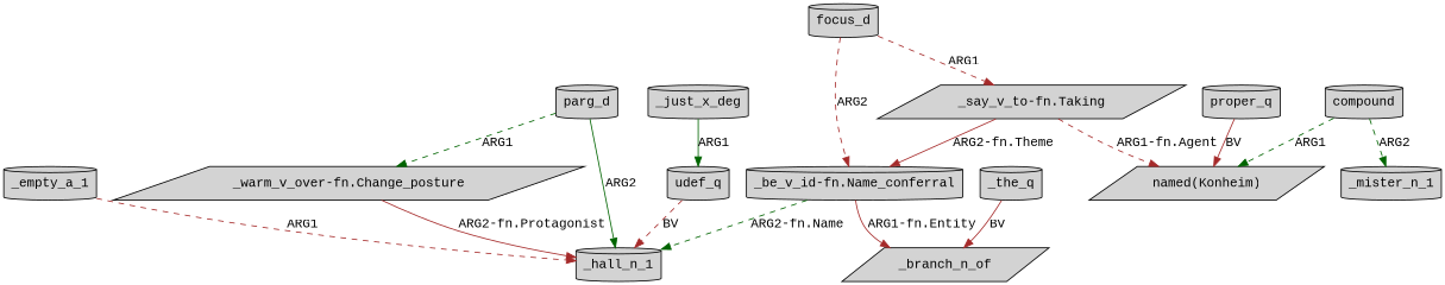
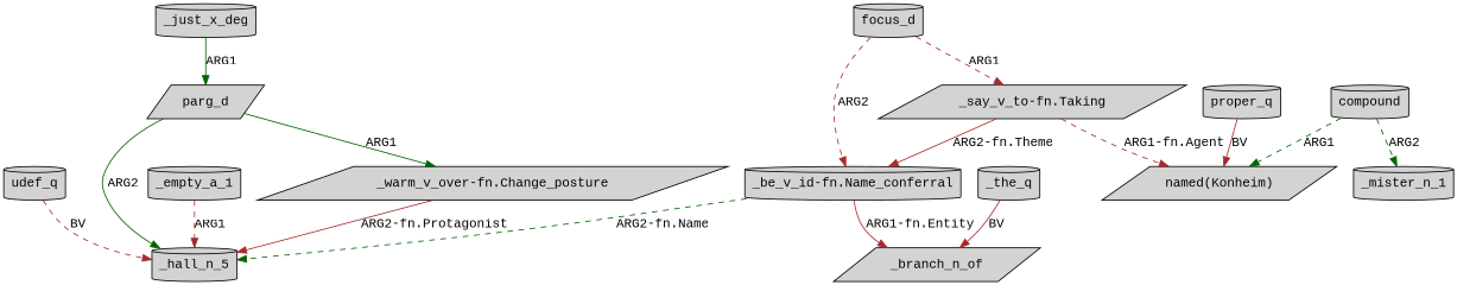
  digraph {
    fontname="Liberation Mono"
    node [fontname="Liberation Mono" shape=cylinder style=filled]
    edge [color=brown fontname="Liberation Mono" style=solid]
-   parg_d
+   parg_d [shape=parallelogram]
    "_warm_v_over-fn.Change_posture" [shape=parallelogram]
-   _hall_n_1
+   _hall_n_1 [label=_hall_n_5]
    udef_q
    _branch_n_of [shape=parallelogram]
    _the_q
    "named(Konheim)" [shape=parallelogram]
    proper_q
    compound
    _mister_n_1
    "_say_v_to-fn.Taking" [shape=parallelogram]
    "_be_v_id-fn.Name_conferral"
    focus_d
    _empty_a_1
    _just_x_deg
-   parg_d -> "_warm_v_over-fn.Change_posture" [color=darkgreen label=ARG1 style=dashed]
+   parg_d -> "_warm_v_over-fn.Change_posture" [color=darkgreen label=ARG1]
    parg_d -> _hall_n_1 [color=darkgreen label=ARG2]
    "_warm_v_over-fn.Change_posture" -> _hall_n_1 [label="ARG2-fn.Protagonist"]
    udef_q -> _hall_n_1 [label=BV style=dashed]
    _the_q -> _branch_n_of [label=BV]
    proper_q -> "named(Konheim)" [label=BV]
    compound -> "named(Konheim)" [color=darkgreen label=ARG1 style=dashed]
    compound -> _mister_n_1 [color=darkgreen label=ARG2 style=dashed]
    "_say_v_to-fn.Taking" -> "named(Konheim)" [label="ARG1-fn.Agent" style=dashed]
    "_say_v_to-fn.Taking" -> "_be_v_id-fn.Name_conferral" [label="ARG2-fn.Theme"]
    "_be_v_id-fn.Name_conferral" -> _hall_n_1 [color=darkgreen label="ARG2-fn.Name" style=dashed]
    "_be_v_id-fn.Name_conferral" -> _branch_n_of [label="ARG1-fn.Entity"]
    focus_d -> "_say_v_to-fn.Taking" [label=ARG1 style=dashed]
    focus_d -> "_be_v_id-fn.Name_conferral" [label=ARG2 style=dashed]
    _empty_a_1 -> _hall_n_1 [label=ARG1 style=dashed]
-   _just_x_deg -> udef_q [color=darkgreen label=ARG1]
+   _just_x_deg -> parg_d [color=darkgreen label=ARG1]
  }
